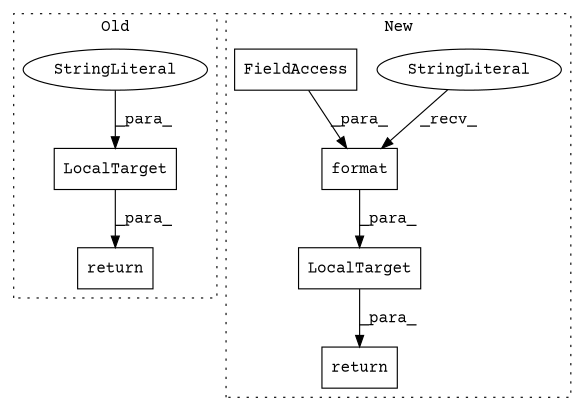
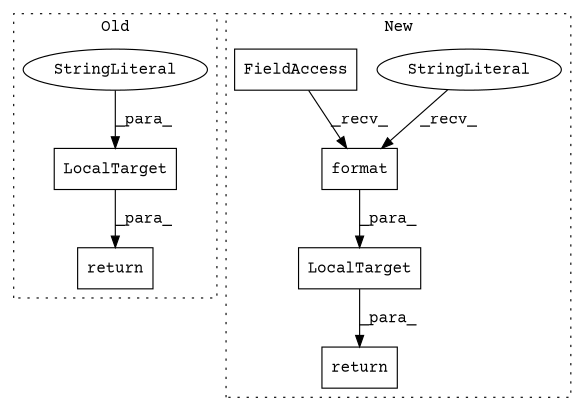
  digraph {
    fontname="Courier Prime"
    node [a=32 l=7 shape=box fontname="Courier Prime"]
    edge [fontname="Courier Prime"]
    n1 [a=41 label=return s=2586]
    n2 [l="12,1" label=LocalTarget s="2593,2644"]
    n3 [a=45 l=39 label=StringLiteral s=2605 shape=ellipse]
    n4 [l="12,1" label=LocalTarget s="2498,2574"]
    n5 [a=41 label=return s=2491]
    n6 [l="7,1" label=format s="2524,2573"]
    n7 [a=45 l=13 label=StringLiteral s=2510 shape=ellipse]
    n8 [a=22 l=42 label=FieldAccess s=2531]
    subgraph cluster_1 {
      label=Old
      style=dotted
      n1
      n2
      n3
    }
    subgraph cluster_2 {
      label=New
      style=dotted
      n4
      n5
      n6
      n7
      n8
    }
    n2 -> n1 [label=_para_]
    n3 -> n2 [label=_para_]
    n4 -> n5 [label=_para_]
    n6 -> n4 [label=_para_]
    n7 -> n6 [label=_recv_]
-   n8 -> n6 [label=_para_]
+   n8 -> n6 [label=_recv_]
  }
